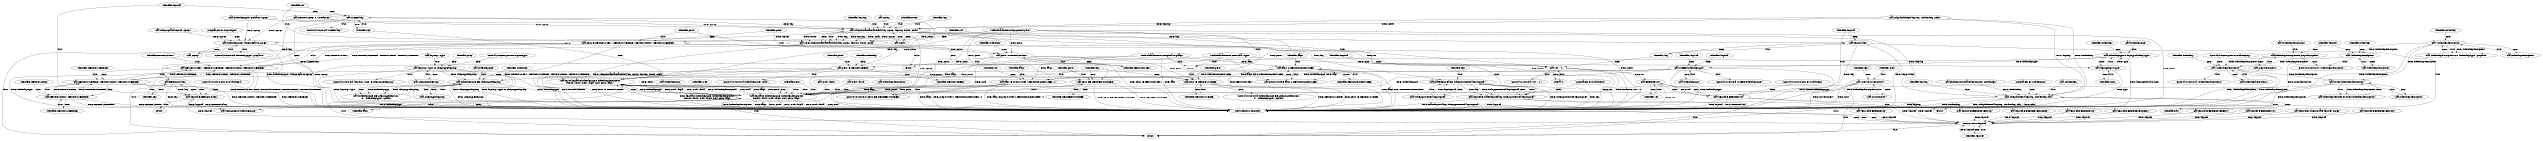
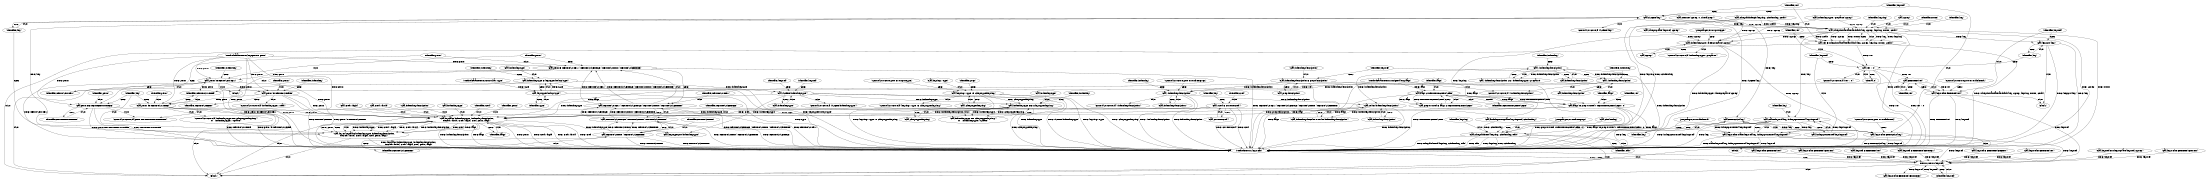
  digraph {
    n1 [label="(Call,IS_ERR(key))"]
    n2 [label="(Call,ERR_CAST(key))"]
    n3 [label="(Call,__key_instantiate_and_link(key, &prep, keyring, NULL, &edit))"]
    n4 [label="(MethodReturn,key_ref_t)"]
    n5 [label="(Identifier,key)"]
    n6 [label="(ControlStructure,if (IS_ERR(key)))"]
    n7 [label="(Call,key_ref = ERR_CAST(key))"]
    n8 [label="(Identifier,key)"]
    n9 [label="(Call,ret = __key_instantiate_and_link(key, &prep, keyring, NULL, &edit))"]
    n10 [label="(Call,key_put(key))"]
    n11 [label="(Call,make_key_ref(key, is_key_possessed(keyring_ref)))"]
    n12 [label="(Call,__key_link_end(keyring, &index_key, edit))"]
    n13 [label="(Call,index_key.type->free_preparse(&prep))"]
-   n14 [label="(Call,&edit)"]
    n15 [label="(Return,return key_ref;)"]
    n16 [label="(Call,key = key_alloc(index_key.type, index_key.description,\n\t\t\tcred->fsuid, cred->fsgid, cred, perm, flags))"]
    n17 [label="(Call,key_alloc(index_key.type, index_key.description,\n\t\t\tcred->fsuid, cred->fsgid, cred, perm, flags))"]
    n18 [label="(Block,)"]
    n19 [label="(Identifier,flags)"]
    n20 [label="(Call,key_type_put(index_key.type))"]
    n21 [label="(Call,index_key.type == &key_type_keyring)"]
    n22 [label="(Call,&key_type_keyring)"]
    n23 [label="(Call,index_key.type == &key_type_keyring ||\n\t\t    index_key.type->update)"]
    n24 [label="(Call,IS_ERR(index_key.type))"]
    n25 [label="(Call,index_key.type)"]
    n26 [label="(ControlStructure,if (IS_ERR(index_key.type)))"]
    n27 [label="(Call,index_key.type = key_type_lookup(type))"]
-   n28 [label="(Call,key_type_put(type))"]
+   n28 [label="(Call,key_type_lookup(type))"]
    n29 [label="(Identifier,type)"]
    n30 [label="(MethodParameterIn,const char *type)"]
-   1000107
    n32 [label="(Call,keyring->type != &key_type_keyring)"]
    n33 [label="(ControlStructure,if (keyring->type != &key_type_keyring))"]
    n34 [label="(Call,&key_type_keyring)"]
    n35 [label="(Call,strlen(index_key.description))"]
    n36 [label="(Call,index_key.description)"]
    n37 [label="(Call,index_key.desc_len = strlen(index_key.description))"]
    n38 [label="(Call,!index_key.description)"]
    n39 [label="(ControlStructure,if (!index_key.description))"]
    n40 [label="(Call,index_key.description)"]
    n41 [label="(Call,!index_key.description)"]
    n42 [label="(Call,index_key.description)"]
    n43 [label="(ControlStructure,if (!index_key.description))"]
    n44 [label="(Call,!index_key.description)"]
    n45 [label="(Call,!index_key.description && !index_key.type->preparse)"]
    n46 [label="(Call,index_key.description)"]
    n47 [label="(Call,index_key.description = prep.description)"]
    n48 [label="(Call,prep.description)"]
    n49 [label="(Call,*cred = current_cred())"]
    n50 [label="(Call,current_cred())"]
    n51 [label="(Call,perm |= KEY_POS_WRITE)"]
    n52 [label="(Identifier,KEY_POS_WRITE)"]
    n53 [label="(ControlStructure,if (index_key.type == &key_type_keyring ||\n\t\t    index_key.type->update))"]
    n54 [label="(Call,perm |= KEY_POS_READ)"]
    n55 [label="(ControlStructure,if (index_key.type->read))"]
    n56 [label="(Identifier,KEY_POS_READ)"]
    n57 [label="(ControlStructure,if (perm == KEY_PERM_UNDEF))"]
    n58 [label="(Call,perm |= KEY_USR_VIEW)"]
    n59 [label="(Identifier,KEY_USR_VIEW)"]
    n60 [label="(Block,)"]
    n61 [label="(Call,perm = KEY_POS_VIEW | KEY_POS_SEARCH | KEY_POS_LINK | KEY_POS_SETATTR)"]
    n62 [label="(Call,KEY_POS_VIEW | KEY_POS_SEARCH | KEY_POS_LINK | KEY_POS_SETATTR)"]
    n63 [label="(Call,KEY_POS_SEARCH | KEY_POS_LINK | KEY_POS_SETATTR)"]
    n64 [label="(Call,KEY_POS_LINK | KEY_POS_SETATTR)"]
    n65 [label="(Identifier,KEY_POS_SETATTR)"]
    n66 [label="(MethodParameterIn,key_perm_t perm)"]
    n67 [label="(Call,perm == KEY_PERM_UNDEF)"]
    n68 [label="(Identifier,KEY_PERM_UNDEF)"]
    n69 [label="(Call,flags |= prep.trusted ? KEY_ALLOC_TRUSTED : 0)"]
    n70 [label="(Call,flags & KEY_ALLOC_TRUSTED)"]
    n71 [label="(Call,prep.trusted = flags & KEY_ALLOC_TRUSTED)"]
    n72 [label="(Identifier,KEY_ALLOC_TRUSTED)"]
    n73 [label="(MethodParameterIn,unsigned long flags)"]
    n74 [label="(Block,)"]
    n75 [label="(Identifier,key_ref)"]
    n76 [label="(Call,ret < 0)"]
    n77 [label="(Block,)"]
    n78 [label="(Identifier,key)"]
    n79 [label="(Call,key_ref = make_key_ref(key, is_key_possessed(keyring_ref)))"]
    n80 [label="(Call,is_key_possessed(keyring_ref))"]
    n81 [label="(Identifier,edit)"]
    n82 [label="(Call,&prep)"]
    n83 [label="(ControlStructure,if (index_key.type->preparse))"]
    n84 [label="(Call,ERR_PTR(ret))"]
    n85 [label="(ControlStructure,if (ret < 0))"]
    n86 [label="(Literal,0)"]
    n87 [label="(Call,key_ref = ERR_PTR(ret))"]
    n88 [label="(Identifier,ret)"]
    n89 [label="(Identifier,index_key)"]
    n90 [label="(Identifier,index_key)"]
    n91 [label="(Identifier,perm)"]
    n92 [label="(Call,key_ref = __key_update(key_ref, &prep))"]
    n93 [label="(Identifier,keyring)"]
    n94 [label="(Call,index_key.description)"]
    n95 [label="(Identifier,key)"]
    n96 [label="(Call,find_key_to_update(keyring_ref, &index_key))"]
    n97 [label="(Identifier,prep)"]
    n98 [label="(ControlStructure,goto error_link_end;)"]
    n99 [label="(Identifier,index_key)"]
    n100 [label="(Identifier,key_ref)"]
    n101 [label="(Identifier,ret)"]
    n102 [label="(Identifier,flags)"]
    n103 [label="(Identifier,perm)"]
    n104 [label="(Call,index_key.type)"]
    n105 [label="(Identifier,ret)"]
    n106 [label="(Call,key_ref = ERR_PTR(-EINVAL))"]
    n107 [label="(Call,memset(&prep, 0, sizeof(prep)))"]
    n108 [label="(Identifier,index_key)"]
    n109 [label="(Identifier,perm)"]
    n110 [label="(Call,key_ref = ERR_PTR(ret))"]
    n111 [label="(Identifier,key_ref)"]
    n112 [label="(Identifier,keyring)"]
    n113 [label="(ControlStructure,goto error_put_type;)"]
    n114 [label="(Call,cred->fsgid)"]
    n115 [label="(Call,cred->fsuid)"]
    n116 [label="(Identifier,flags)"]
    n117 [label="(Identifier,KEY_POS_LINK)"]
    n118 [label="(Identifier,index_key)"]
    n119 [label="(Call,index_key.type->preparse(&prep))"]
    n120 [label="(Call,&prep)"]
    n121 [label="(Call,key_ref = ERR_PTR(-EINVAL))"]
    n122 [label="(Call,index_key.description)"]
    n123 [label="(Call,index_key.type)"]
    n124 [label="(Identifier,key_ref)"]
    n125 [label="(Identifier,perm)"]
    n126 [label="(Call,__key_update(key_ref, &prep))"]
    n127 [label="(Identifier,key_ref)"]
    n128 [label="(Identifier,NULL)"]
    n129 [label="(Call,index_key.type)"]
    n130 [label="(JumpTarget,error_link_end:)"]
    n131 [label="(Call,key_ref = ERR_PTR(-ENOTDIR))"]
    n132 [label="(Call,key_ref = ERR_PTR(ret))"]
    n133 [label="(Call,key_ref = ERR_PTR(-ENODEV))"]
    n134 [label="(Identifier,key)"]
    n135 [label="(Identifier,KEY_POS_SEARCH)"]
    n136 [label="(Identifier,index_key)"]
    n137 [label="(Identifier,key)"]
    n138 [label="(Identifier,cred)"]
    n139 [label="(Identifier,key_ref)"]
    n140 [label="(Identifier,key_ref)"]
    n141 [label="(Identifier,ret)"]
    n142 [label="(JumpTarget,error_free_prep:)"]
    n143 [label="(Identifier,index_key)"]
    n144 [label="(Call,keyring->type)"]
    n145 [label="(Call,&index_key)"]
    n146 [label="(Call,key_ref = ERR_PTR(-EPERM))"]
    n147 [label="(JumpTarget,error_put_type:)"]
    n148 [label="(ControlStructure,goto error_free_prep;)"]
    n149 [label="(Identifier,KEY_POS_VIEW)"]
    n150 [label="(Identifier,key)"]
    n151 [label="(ControlStructure,goto error_link_end;)"]
    n152 [label="(Call,key_ref = ERR_PTR(ret))"]
    n153 [label="(Identifier,perm)"]
    n154 [label="(Identifier,cred)"]
    n155 [label="(Call,__key_link_begin(keyring, &index_key, &edit))"]
    n156 [label="(Identifier,perm)"]
    n1 -> n2 [label="DDG: key"]
    n1 -> n3 [label="DDG: key"]
    n1 -> n4 [label="DDG: IS_ERR(key)"]
    n1 -> n5 [label="CFG: "]
    n1 -> n6 [label="AST: "]
    n2 -> n4 [label="DDG: key"]
    n2 -> n7 [label="AST: "]
    n2 -> n7 [label="DDG: key"]
    n2 -> n8 [label="CFG: "]
    n3 -> n4 [label="DDG: &prep"]
    n3 -> n4 [label="DDG: NULL"]
    n3 -> n4 [label="DDG: &edit"]
    n3 -> n9 [label="AST: "]
    n3 -> n9 [label="DDG: key"]
    n3 -> n9 [label="DDG: keyring"]
    n3 -> n9 [label="DDG: &edit"]
    n3 -> n9 [label="DDG: &prep"]
    n3 -> n9 [label="DDG: NULL"]
    n3 -> n10 [label="DDG: key"]
    n3 -> n11 [label="DDG: key"]
    n3 -> n12 [label="DDG: keyring"]
    n3 -> n13 [label="DDG: &prep"]
-   n3 -> n14 [label="CFG: "]
    n4 -> n15 [label="CFG: "]
    n5 -> n1 [label="AST: "]
    n5 -> n16 [label="CFG: "]
    n7 -> n2 [label="CFG: "]
    n7 -> n4 [label="DDG: ERR_CAST(key)"]
    n7 -> n4 [label="DDG: key_ref"]
    n7 -> n15 [label="DDG: key_ref"]
    n7 -> n74 [label="AST: "]
    n8 -> n2 [label="AST: "]
    n9 -> n3 [label="CFG: "]
    n9 -> n4 [label="DDG: __key_instantiate_and_link(key, &prep, keyring, NULL, &edit)"]
    n9 -> n18 [label="AST: "]
    n9 -> n76 [label="DDG: ret"]
    n10 -> n4 [label="DDG: key"]
    n10 -> n4 [label="DDG: key_put(key)"]
    n10 -> n77 [label="AST: "]
    n10 -> n78 [label="CFG: "]
    n11 -> n4 [label="DDG: is_key_possessed(keyring_ref)"]
    n11 -> n4 [label="DDG: key"]
    n11 -> n79 [label="AST: "]
    n11 -> n79 [label="DDG: key"]
    n11 -> n79 [label="DDG: is_key_possessed(keyring_ref)"]
    n11 -> n80 [label="CFG: "]
    n12 -> n4 [label="DDG: keyring"]
    n12 -> n4 [label="DDG: &index_key"]
    n12 -> n4 [label="DDG: __key_link_end(keyring, &index_key, edit)"]
    n12 -> n4 [label="DDG: edit"]
    n12 -> n18 [label="AST: "]
    n12 -> n81 [label="CFG: "]
    n13 -> n4 [label="DDG: index_key.type->free_preparse(&prep)"]
    n13 -> n4 [label="DDG: &prep"]
    n13 -> n82 [label="CFG: "]
    n13 -> n83 [label="AST: "]
-   n14 -> n3 [label="AST: "]
    n15 -> n4 [label="DDG: <RET>"]
    n15 -> n18 [label="AST: "]
    n15 -> n75 [label="CFG: "]
    n16 -> n1 [label="DDG: key"]
    n16 -> n4 [label="DDG: key_alloc(index_key.type, index_key.description,\n\t\t\tcred->fsuid, cred->fsgid, cred, perm, flags)"]
    n16 -> n17 [label="CFG: "]
    n16 -> n18 [label="AST: "]
    n17 -> n4 [label="DDG: index_key.description"]
    n17 -> n4 [label="DDG: flags"]
    n17 -> n4 [label="DDG: perm"]
    n17 -> n4 [label="DDG: cred->fsgid"]
    n17 -> n4 [label="DDG: cred->fsuid"]
    n17 -> n4 [label="DDG: cred"]
    n17 -> n16 [label="AST: "]
    n17 -> n16 [label="DDG: index_key.type"]
    n17 -> n16 [label="DDG: cred->fsgid"]
    n17 -> n16 [label="DDG: cred->fsuid"]
    n17 -> n16 [label="DDG: index_key.description"]
    n17 -> n16 [label="DDG: cred"]
    n17 -> n16 [label="DDG: flags"]
    n17 -> n16 [label="DDG: perm"]
    n17 -> n19 [label="CFG: "]
    n17 -> n20 [label="DDG: index_key.type"]
    n19 -> n17 [label="AST: "]
    n21 -> n4 [label="DDG: &key_type_keyring"]
    n21 -> n17 [label="DDG: index_key.type"]
    n21 -> n22 [label="CFG: "]
    n21 -> n23 [label="AST: "]
    n21 -> n23 [label="DDG: index_key.type"]
    n21 -> n23 [label="DDG: &key_type_keyring"]
    n22 -> n21 [label="AST: "]
    n23 -> n21 [label="CFG: "]
    n24 -> n4 [label="DDG: index_key.type"]
    n24 -> n4 [label="DDG: IS_ERR(index_key.type)"]
    n24 -> n17 [label="DDG: index_key.type"]
    n24 -> n20 [label="DDG: index_key.type"]
    n24 -> n21 [label="DDG: index_key.type"]
    n24 -> n25 [label="CFG: "]
    n24 -> n26 [label="AST: "]
    n25 -> n24 [label="AST: "]
    n27 -> n4 [label="DDG: key_type_lookup(type)"]
    n27 -> n18 [label="AST: "]
    n27 -> n24 [label="DDG: index_key.type"]
    n27 -> n28 [label="CFG: "]
    n28 -> n4 [label="DDG: type"]
    n28 -> n27 [label="AST: "]
    n28 -> n27 [label="DDG: type"]
    n28 -> n29 [label="CFG: "]
    n29 -> n28 [label="AST: "]
    n30 -> n4 [label="DDG: type"]
    n30 -> n28 [label="DDG: type"]
-   n30 -> 1000107 [label="AST: "]
    n32 -> n4 [label="DDG: keyring->type"]
    n32 -> n4 [label="DDG: &key_type_keyring"]
    n32 -> n4 [label="DDG: keyring->type != &key_type_keyring"]
    n32 -> n21 [label="DDG: &key_type_keyring"]
    n32 -> n33 [label="AST: "]
    n32 -> n34 [label="CFG: "]
    n34 -> n32 [label="AST: "]
    n35 -> n4 [label="DDG: index_key.description"]
    n35 -> n17 [label="DDG: index_key.description"]
    n35 -> n36 [label="CFG: "]
    n35 -> n37 [label="AST: "]
    n35 -> n37 [label="DDG: index_key.description"]
    n36 -> n35 [label="AST: "]
    n37 -> n35 [label="CFG: "]
    n38 -> n4 [label="DDG: !index_key.description"]
    n38 -> n4 [label="DDG: index_key.description"]
    n38 -> n35 [label="DDG: index_key.description"]
    n38 -> n39 [label="AST: "]
    n38 -> n40 [label="CFG: "]
    n40 -> n38 [label="AST: "]
    n41 -> n38 [label="DDG: index_key.description"]
    n41 -> n42 [label="CFG: "]
    n41 -> n43 [label="AST: "]
    n42 -> n41 [label="AST: "]
    n44 -> n4 [label="DDG: index_key.description"]
    n44 -> n35 [label="DDG: index_key.description"]
    n44 -> n41 [label="DDG: index_key.description"]
    n44 -> n45 [label="AST: "]
    n44 -> n45 [label="DDG: index_key.description"]
    n44 -> n46 [label="CFG: "]
    n45 -> n44 [label="CFG: "]
    n46 -> n44 [label="AST: "]
    n47 -> n4 [label="DDG: prep.description"]
    n47 -> n38 [label="DDG: index_key.description"]
    n47 -> n43 [label="AST: "]
    n47 -> n48 [label="CFG: "]
    n48 -> n47 [label="AST: "]
    n49 -> n4 [label="DDG: cred"]
    n49 -> n4 [label="DDG: current_cred()"]
    n49 -> n17 [label="DDG: cred"]
    n49 -> n18 [label="AST: "]
    n49 -> n50 [label="CFG: "]
    n50 -> n49 [label="AST: "]
    n51 -> n4 [label="DDG: KEY_POS_WRITE"]
    n51 -> n4 [label="DDG: perm |= KEY_POS_WRITE"]
    n51 -> n17 [label="DDG: perm"]
    n51 -> n52 [label="CFG: "]
    n51 -> n53 [label="AST: "]
    n52 -> n51 [label="AST: "]
    n54 -> n4 [label="DDG: KEY_POS_READ"]
    n54 -> n4 [label="DDG: perm |= KEY_POS_READ"]
    n54 -> n17 [label="DDG: perm"]
    n54 -> n51 [label="DDG: perm"]
    n54 -> n55 [label="AST: "]
    n54 -> n56 [label="CFG: "]
    n56 -> n57 [label="AST: "]
    n58 -> n4 [label="DDG: KEY_USR_VIEW"]
    n58 -> n4 [label="DDG: perm |= KEY_USR_VIEW"]
    n58 -> n17 [label="DDG: perm"]
-   n58 -> n51 [label="DDG: perm"]
+   n58 -> n52 [label="DDG: perm"]
    n58 -> n54 [label="DDG: perm"]
    n58 -> n59 [label="CFG: "]
    n58 -> n60 [label="AST: "]
    n59 -> n58 [label="AST: "]
    n61 -> n4 [label="DDG: KEY_POS_VIEW | KEY_POS_SEARCH | KEY_POS_LINK | KEY_POS_SETATTR"]
    n61 -> n58 [label="DDG: perm"]
    n61 -> n60 [label="AST: "]
    n61 -> n62 [label="CFG: "]
    n62 -> n4 [label="DDG: KEY_POS_SEARCH | KEY_POS_LINK | KEY_POS_SETATTR"]
    n62 -> n4 [label="DDG: KEY_POS_VIEW"]
    n62 -> n61 [label="AST: "]
    n62 -> n61 [label="DDG: KEY_POS_VIEW"]
    n62 -> n61 [label="DDG: KEY_POS_SEARCH | KEY_POS_LINK | KEY_POS_SETATTR"]
    n62 -> n63 [label="CFG: "]
    n63 -> n4 [label="DDG: KEY_POS_LINK | KEY_POS_SETATTR"]
    n63 -> n4 [label="DDG: KEY_POS_SEARCH"]
    n63 -> n62 [label="AST: "]
    n63 -> n62 [label="DDG: KEY_POS_SEARCH"]
    n63 -> n62 [label="DDG: KEY_POS_LINK | KEY_POS_SETATTR"]
    n63 -> n64 [label="CFG: "]
    n64 -> n4 [label="DDG: KEY_POS_LINK"]
    n64 -> n4 [label="DDG: KEY_POS_SETATTR"]
    n64 -> n63 [label="AST: "]
    n64 -> n63 [label="DDG: KEY_POS_LINK"]
    n64 -> n63 [label="DDG: KEY_POS_SETATTR"]
    n64 -> n65 [label="CFG: "]
    n65 -> n64 [label="AST: "]
    n66 -> n4 [label="DDG: perm"]
    n66 -> n17 [label="DDG: perm"]
-   n66 -> 1000107 [label="AST: "]
    n66 -> n51 [label="DDG: perm"]
    n66 -> n54 [label="DDG: perm"]
    n66 -> n58 [label="DDG: perm"]
    n66 -> n61 [label="DDG: perm"]
    n66 -> n67 [label="DDG: perm"]
    n67 -> n4 [label="DDG: perm == KEY_PERM_UNDEF"]
    n67 -> n4 [label="DDG: KEY_PERM_UNDEF"]
    n67 -> n17 [label="DDG: perm"]
    n67 -> n57 [label="AST: "]
    n67 -> n68 [label="CFG: "]
    n68 -> n67 [label="AST: "]
    n69 -> n4 [label="DDG: prep.trusted ? KEY_ALLOC_TRUSTED : 0"]
    n69 -> n4 [label="DDG: flags |= prep.trusted ? KEY_ALLOC_TRUSTED : 0"]
    n69 -> n4 [label="DDG: flags"]
    n69 -> n17 [label="DDG: flags"]
    n69 -> n18 [label="AST: "]
    n70 -> n4 [label="DDG: flags"]
    n70 -> n4 [label="DDG: KEY_ALLOC_TRUSTED"]
    n70 -> n69 [label="DDG: flags"]
    n70 -> n69 [label="DDG: KEY_ALLOC_TRUSTED"]
    n70 -> n71 [label="AST: "]
    n70 -> n71 [label="DDG: flags"]
    n70 -> n71 [label="DDG: KEY_ALLOC_TRUSTED"]
    n70 -> n72 [label="NULL: "]
    n71 -> n70 [label="CFG: "]
    n72 -> n70 [label="AST: "]
    n73 -> n4 [label="DDG: flags"]
    n73 -> n17 [label="DDG: flags"]
-   n73 -> 1000107 [label="AST: "]
    n73 -> n69 [label="DDG: flags"]
    n73 -> n70 [label="DDG: flags"]
    n75 -> n15 [label="AST: "]
    n75 -> n15 [label="DDG: key_ref"]
    n76 -> n4 [label="DDG: ret"]
    n76 -> n4 [label="DDG: ret < 0"]
    n76 -> n84 [label="DDG: ret"]
    n76 -> n85 [label="AST: "]
    n76 -> n86 [label="CFG: "]
    n78 -> n10 [label="AST: "]
    n78 -> n76 [label="CFG: "]
    n79 -> n4 [label="DDG: make_key_ref(key, is_key_possessed(keyring_ref))"]
    n79 -> n4 [label="DDG: key_ref"]
    n79 -> n11 [label="CFG: "]
    n79 -> n15 [label="DDG: key_ref"]
    n79 -> n18 [label="AST: "]
    n80 -> n11 [label="AST: "]
    n80 -> n11 [label="DDG: keyring_ref"]
    n81 -> n12 [label="AST: "]
    n82 -> n13 [label="AST: "]
-   n84 -> n4 [label="DDG: ret"]
+   n84 -> n52 [label="DDG: ret"]
    n84 -> n87 [label="AST: "]
    n84 -> n87 [label="DDG: ret"]
    n84 -> n88 [label="CFG: "]
    n86 -> n76 [label="AST: "]
    n87 -> n4 [label="DDG: ERR_PTR(ret)"]
    n87 -> n4 [label="DDG: key_ref"]
    n87 -> n15 [label="DDG: key_ref"]
    n87 -> n77 [label="AST: "]
    n87 -> n84 [label="CFG: "]
    n88 -> n84 [label="AST: "]
    n89 -> n38 [label="CFG: "]
    n90 -> n21 [label="CFG: "]
    n91 -> n54 [label="AST: "]
    n92 -> n15 [label="DDG: key_ref"]
    n93 -> n12 [label="AST: "]
    n94 -> n47 [label="AST: "]
    n95 -> n11 [label="AST: "]
    n96 -> n12 [label="DDG: &index_key"]
    n97 -> n32 [label="CFG: "]
    n98 -> n7 [label="CFG: "]
    n99 -> n27 [label="CFG: "]
    n100 -> n76 [label="CFG: "]
    n100 -> n79 [label="AST: "]
    n101 -> n1 [label="CFG: "]
    n101 -> n9 [label="AST: "]
    n102 -> n69 [label="AST: "]
    n103 -> n51 [label="AST: "]
    n104 -> n27 [label="AST: "]
    n105 -> n69 [label="CFG: "]
    n106 -> n15 [label="DDG: key_ref"]
    n107 -> n3 [label="DDG: &prep"]
    n107 -> n13 [label="DDG: &prep"]
    n108 -> n41 [label="CFG: "]
    n109 -> n67 [label="AST: "]
    n110 -> n15 [label="DDG: key_ref"]
    n111 -> n1 [label="CFG: "]
    n111 -> n7 [label="AST: "]
    n112 -> n3 [label="AST: "]
    n113 -> n32 [label="CFG: "]
    n114 -> n17 [label="AST: "]
    n115 -> n17 [label="AST: "]
    n116 -> n70 [label="AST: "]
    n117 -> n64 [label="AST: "]
    n118 -> n58 [label="CFG: "]
    n119 -> n3 [label="DDG: &prep"]
    n119 -> n13 [label="DDG: &prep"]
    n120 -> n3 [label="AST: "]
    n121 -> n15 [label="DDG: key_ref"]
    n122 -> n17 [label="AST: "]
    n123 -> n21 [label="AST: "]
    n124 -> n10 [label="CFG: "]
    n124 -> n87 [label="AST: "]
    n125 -> n58 [label="AST: "]
    n125 -> n61 [label="CFG: "]
    n126 -> n13 [label="DDG: &prep"]
    n127 -> n24 [label="CFG: "]
    n128 -> n3 [label="AST: "]
    n129 -> n17 [label="AST: "]
    n130 -> n79 [label="CFG: "]
-   n131 -> n15 [label="DDG: key_ref"]
+   n15 -> n131 [label="DDG: key_ref"]
    n132 -> n15 [label="DDG: key_ref"]
    n133 -> n15 [label="DDG: key_ref"]
    n134 -> n49 [label="CFG: "]
    n135 -> n63 [label="AST: "]
    n136 -> n44 [label="CFG: "]
    n137 -> n16 [label="AST: "]
    n137 -> n51 [label="CFG: "]
    n137 -> n67 [label="CFG: "]
    n138 -> n49 [label="AST: "]
    n139 -> n41 [label="CFG: "]
    n139 -> n47 [label="CFG: "]
    n140 -> n24 [label="CFG: "]
    n141 -> n9 [label="CFG: "]
    n141 -> n76 [label="AST: "]
    n142 -> n12 [label="CFG: "]
    n143 -> n54 [label="CFG: "]
    n144 -> n32 [label="AST: "]
    n145 -> n12 [label="AST: "]
    n146 -> n15 [label="DDG: key_ref"]
    n147 -> n13 [label="CFG: "]
    n148 -> n38 [label="CFG: "]
    n149 -> n62 [label="AST: "]
    n150 -> n3 [label="AST: "]
    n151 -> n87 [label="CFG: "]
    n152 -> n15 [label="DDG: key_ref"]
    n153 -> n61 [label="AST: "]
    n153 -> n67 [label="CFG: "]
    n154 -> n17 [label="AST: "]
    n155 -> n3 [label="DDG: keyring"]
    n155 -> n3 [label="DDG: &edit"]
    n155 -> n12 [label="DDG: keyring"]
    n155 -> n12 [label="DDG: &index_key"]
    n156 -> n17 [label="AST: "]
  }
